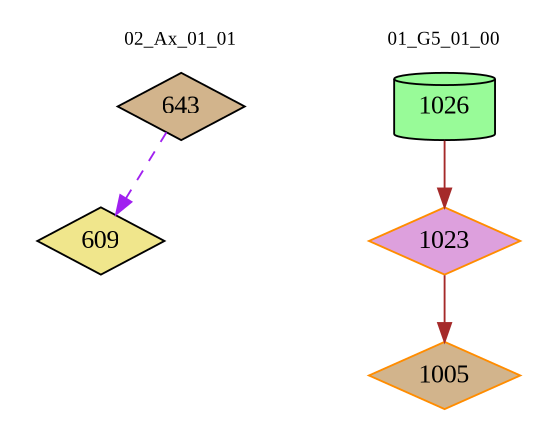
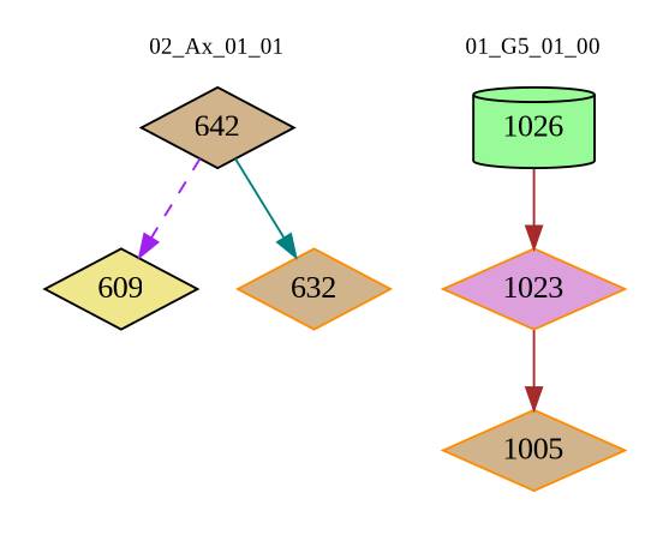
  digraph {
    fontname="Liberation Serif"
    node [color=black fillcolor=tan fontname="Liberation Serif" shape=diamond style=filled]
    edge [color=brown fontname="Liberation Serif" style=solid]
-   n1 [label=643]
+   n1 [label=642]
    n2 [fillcolor=khaki label=609]
+   n3 [color=darkorange label=632]
    n4 [color=darkorange fillcolor=plum label=1023]
    n5 [color=darkorange label=1005]
    n6 [fillcolor=palegreen label=1026 shape=cylinder]
    subgraph cluster_1 {
      color=white
      fontsize=10
      label="02_Ax_01_01"
      n1
      n2
+     n3
    }
    subgraph cluster_2 {
      color=white
      fontsize=10
      label="01_G5_01_00"
      n4
      n5
      n6
    }
    n1 -> n2 [color=purple style=dashed]
+   n1 -> n3 [color=teal]
    n4 -> n5
    n6 -> n4
  }
